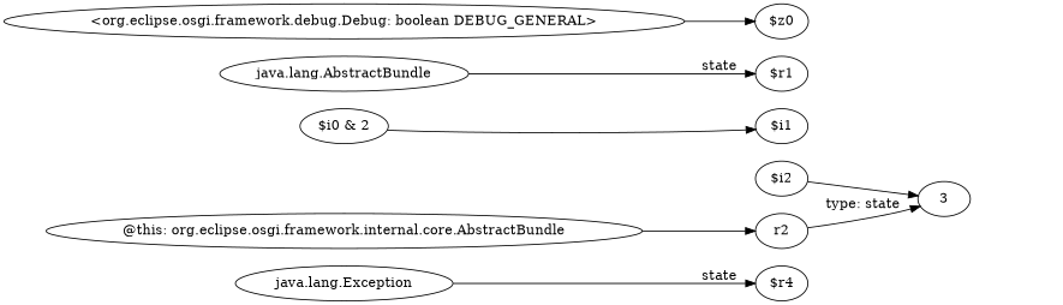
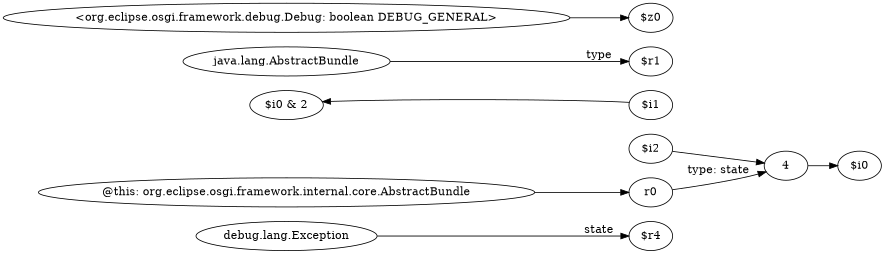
  digraph {
    rankdir=LR
-   n1 [label="java.lang.Exception"]
+   n1 [label="debug.lang.Exception"]
    n2 [label="$r4"]
-   n3 [label=r2]
-   n4 [label=3]
+   n3 [label=r0]
+   n4 [label=4]
+   n5 [label="$i0"]
    n6 [label="$i2"]
    n7 [label="$i0 & 2"]
    n8 [label="$i1"]
    n9 [label="@this: org.eclipse.osgi.framework.internal.core.AbstractBundle"]
    n10 [label="java.lang.AbstractBundle"]
    n11 [label="$r1"]
    n12 [label="<org.eclipse.osgi.framework.debug.Debug: boolean DEBUG_GENERAL>"]
    n13 [label="$z0"]
    n1 -> n2 [label=state]
    n3 -> n4 [label="type: state"]
+   n4 -> n5
    n6 -> n4
-   n7 -> n8
+   n8 -> n7
    n9 -> n3
-   n10 -> n11 [label=state]
+   n10 -> n11 [label=type]
    n12 -> n13
  }
